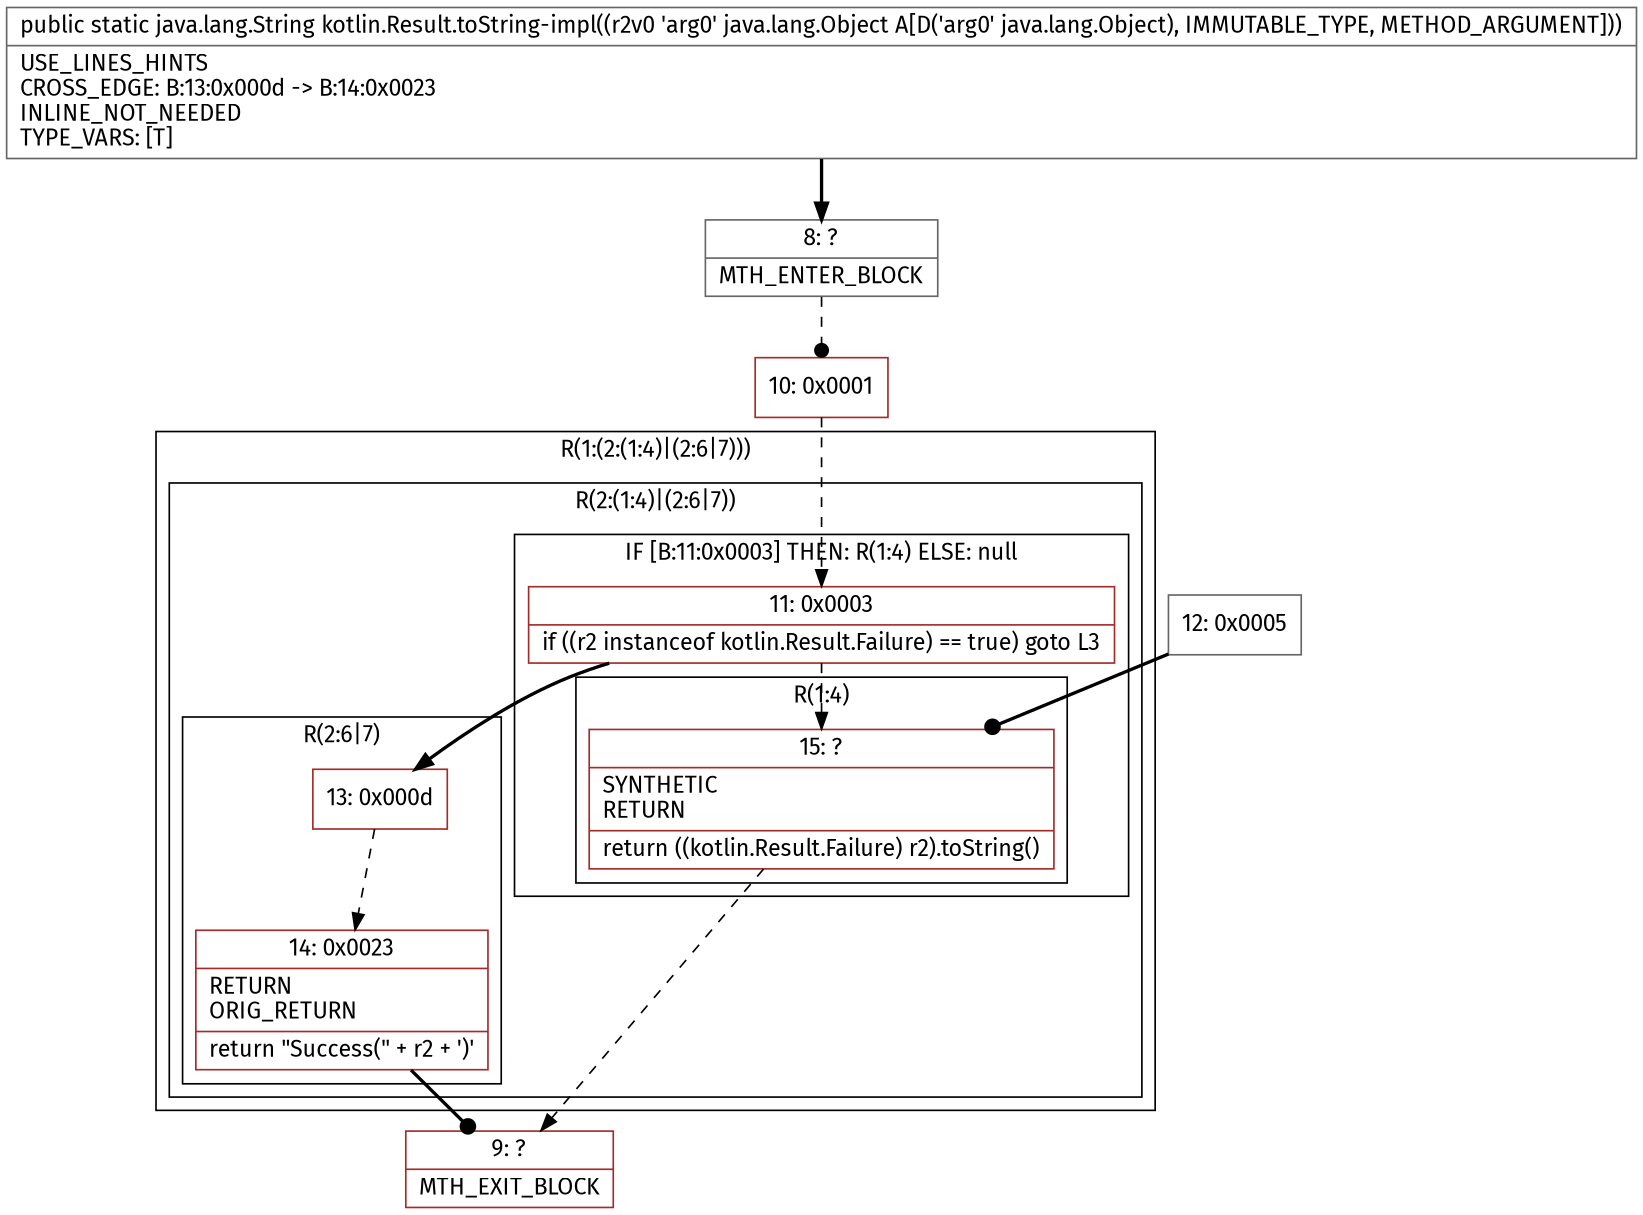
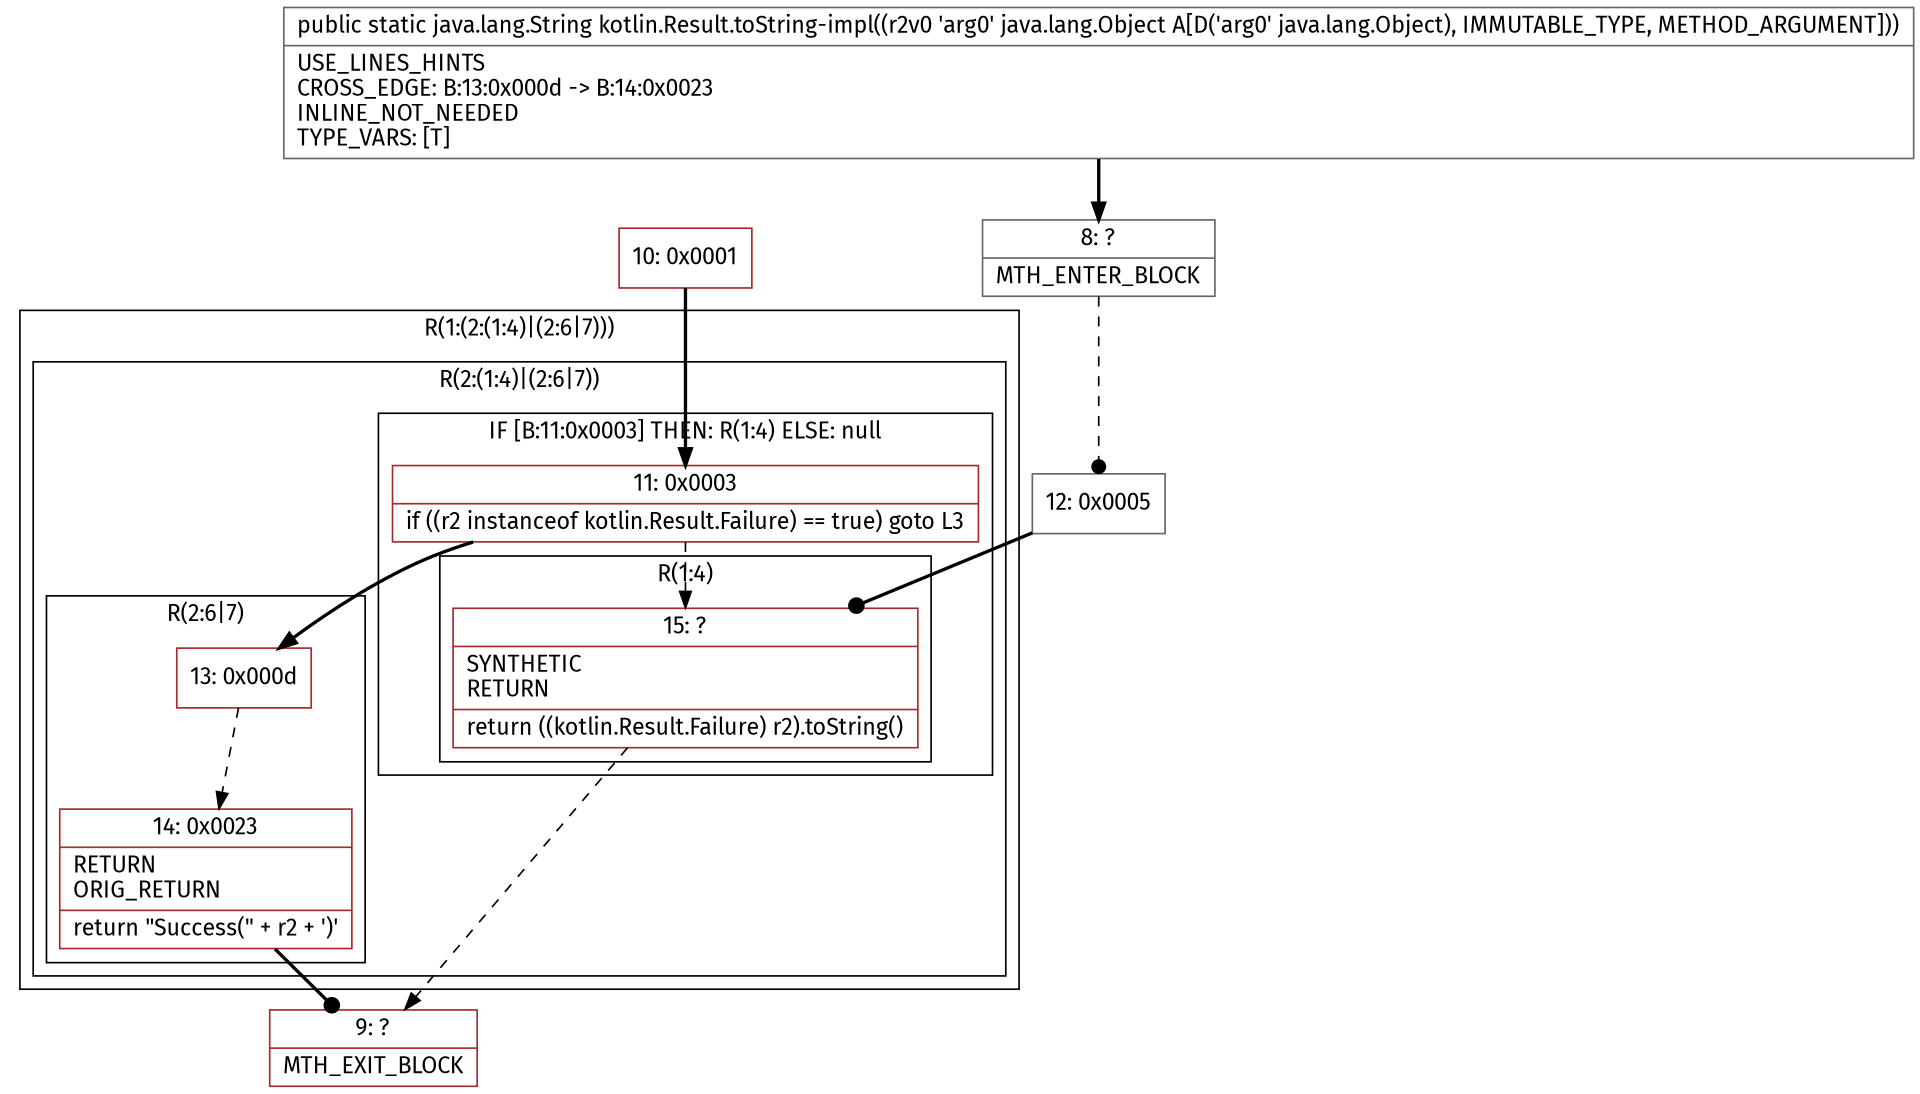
  digraph {
    fontname="Fira Sans"
    node [color=brown fontname="Fira Sans" shape=record]
    edge [arrowhead=normal fontname="Fira Sans" style=dashed]
    n1 [label="{15\:\ ?|SYNTHETIC\lRETURN\l|return ((kotlin.Result.Failure) r2).toString()\l}"]
    n2 [label="{11\:\ 0x0003|if ((r2 instanceof kotlin.Result.Failure) == true) goto L3\l}"]
    n3 [label="{13\:\ 0x000d}"]
    n4 [label="{14\:\ 0x0023|RETURN\lORIG_RETURN\l|return \"Success(\" + r2 + ')'\l}"]
    n5 [label="{9\:\ ?|MTH_EXIT_BLOCK\l}"]
    n6 [color=gray40 label="{12\:\ 0x0005}"]
    n7 [color=gray40 label="{8\:\ ?|MTH_ENTER_BLOCK\l}"]
    n8 [label="{10\:\ 0x0001}"]
    n9 [color=gray40 label="{public static java.lang.String kotlin.Result.toString\-impl((r2v0 'arg0' java.lang.Object A[D('arg0' java.lang.Object), IMMUTABLE_TYPE, METHOD_ARGUMENT]))  | USE_LINES_HINTS\lCROSS_EDGE: B:13:0x000d \-\> B:14:0x0023\lINLINE_NOT_NEEDED\lTYPE_VARS: [T]\l}"]
    subgraph cluster_1 {
      label="R(1:(2:(1:4)|(2:6|7)))"
      subgraph cluster_2 {
        label="R(2:(1:4)|(2:6|7))"
        subgraph cluster_3 {
          label="IF [B:11:0x0003] THEN: R(1:4) ELSE: null"
          n2
          subgraph cluster_4 {
            label="R(1:4)"
            n1
          }
        }
        subgraph cluster_5 {
          label="R(2:6|7)"
          n3
          n4
        }
      }
    }
    n1 -> n5
    n2 -> n1
    n2 -> n3 [style=bold]
    n3 -> n4
    n4 -> n5 [arrowhead=dot style=bold]
    n6 -> n1 [arrowhead=dot style=bold]
-   n7 -> n8 [arrowhead=dot]
-   n8 -> n2
+   n7 -> n6 [arrowhead=dot]
+   n8 -> n2 [style=bold]
    n9 -> n7 [style=bold]
  }
